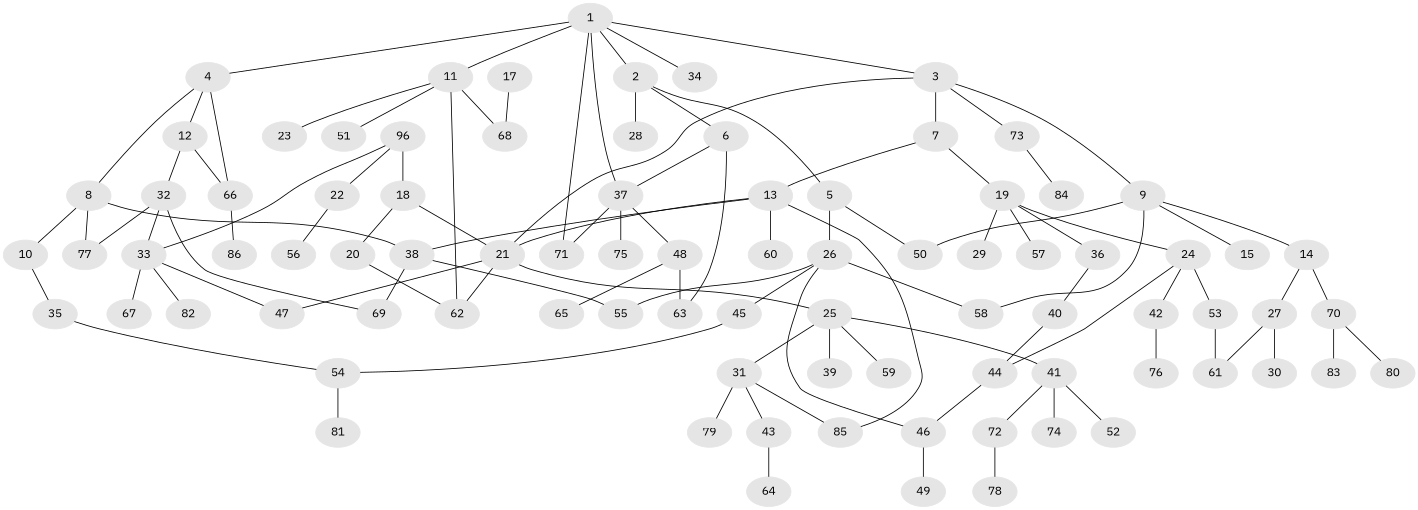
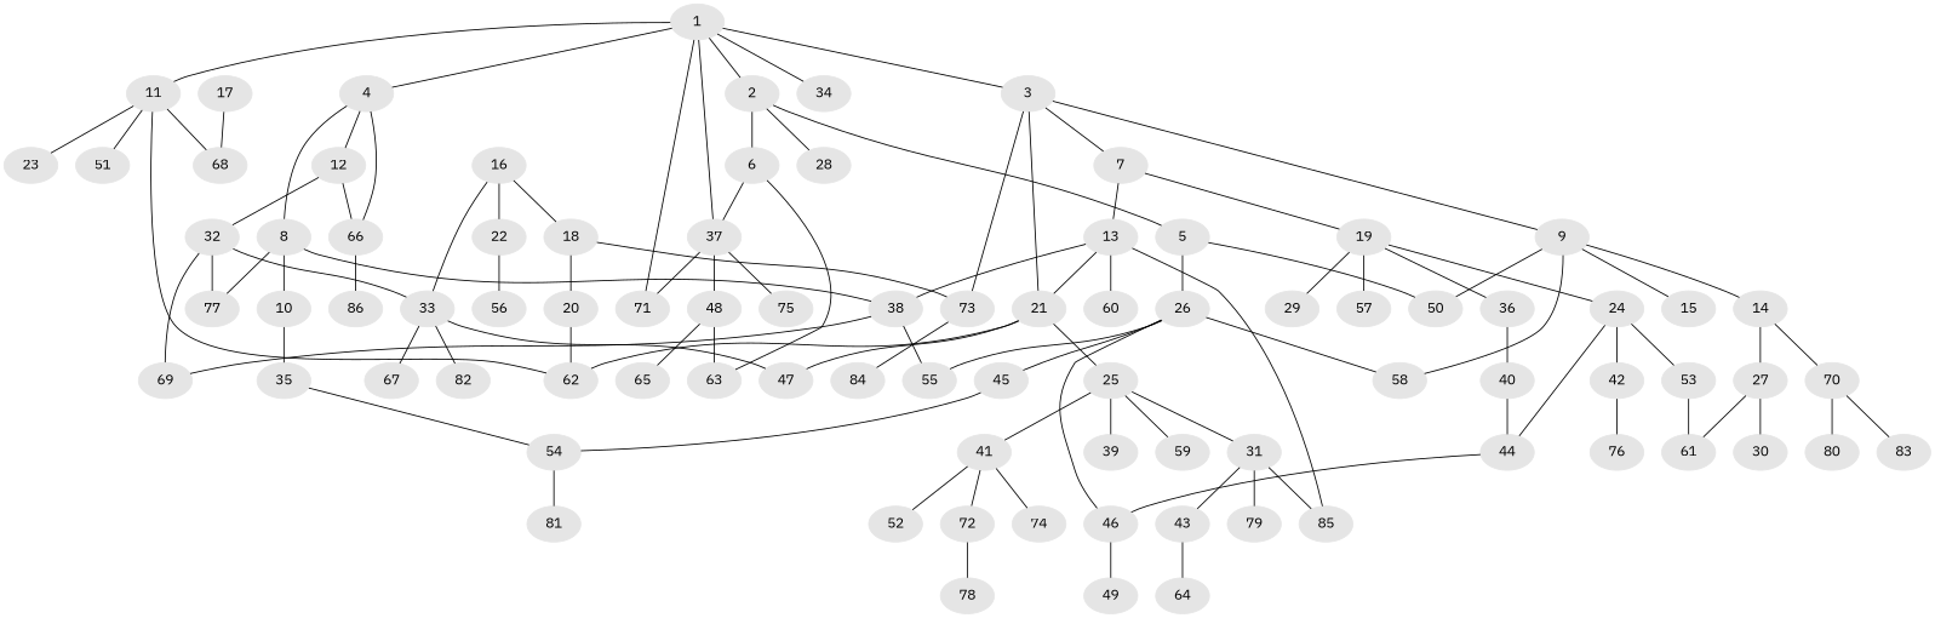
  graph {
    fontname="IBM Plex Sans"
    node [color=gray90 fontname="IBM Plex Sans" style=filled]
    edge [fontname="IBM Plex Sans"]
    1
    2
    3
    4
    11
    34
    37
    71
    5
    6
    28
    7
    9
    21
    73
    8
    12
    66
    23
    51
    62
    68
    17
    48
    75
    26
    50
    63
    13
    19
    14
    15
    58
    25
    47
    84
    10
    38
    77
    32
    86
    45
    46
    55
    60
    85
    24
    29
    36
    57
    35
    69
    27
    70
    54
    33
    30
    61
    80
    83
-   16 [label=96]
+   16
    18
    22
    20
    56
    67
    82
    42
    44
    53
    40
    31
    39
    41
    59
    76
    43
    79
    52
    72
    74
    49
    64
    81
    65
    78
    1 -- 2
    1 -- 3
    1 -- 4
    1 -- 11
    1 -- 34
    1 -- 37
    1 -- 71
    2 -- 5
    2 -- 6
    2 -- 28
    3 -- 7
    3 -- 9
    3 -- 21
    3 -- 73
    4 -- 8
    4 -- 12
    4 -- 66
    11 -- 23
    11 -- 51
    11 -- 62
    11 -- 68
    37 -- 71
    37 -- 48
    37 -- 75
    5 -- 26
    5 -- 50
    6 -- 37
    6 -- 63
    7 -- 13
    7 -- 19
    9 -- 50
    9 -- 14
    9 -- 15
    9 -- 58
    21 -- 62
    21 -- 25
    21 -- 47
    73 -- 84
    8 -- 10
    8 -- 38
    8 -- 77
    12 -- 66
    12 -- 32
    66 -- 86
    17 -- 68
    48 -- 63
    48 -- 65
    26 -- 58
    26 -- 45
    26 -- 46
    26 -- 55
    13 -- 21
    13 -- 38
    13 -- 60
    13 -- 85
    19 -- 24
    19 -- 29
    19 -- 36
    19 -- 57
    14 -- 27
    14 -- 70
    25 -- 31
    25 -- 39
    25 -- 41
    25 -- 59
    10 -- 35
    38 -- 55
    38 -- 69
    32 -- 77
    32 -- 69
    32 -- 33
    45 -- 54
    46 -- 49
    24 -- 42
    24 -- 44
    24 -- 53
    36 -- 40
    35 -- 54
    27 -- 30
    27 -- 61
    70 -- 80
    70 -- 83
    54 -- 81
    33 -- 47
    33 -- 67
    33 -- 82
    16 -- 33
    16 -- 18
    16 -- 22
-   18 -- 21
+   18 -- 73
    18 -- 20
    22 -- 56
    20 -- 62
    42 -- 76
    44 -- 46
    53 -- 61
    40 -- 44
    31 -- 85
    31 -- 43
    31 -- 79
    41 -- 52
    41 -- 72
    41 -- 74
    43 -- 64
    72 -- 78
  }
